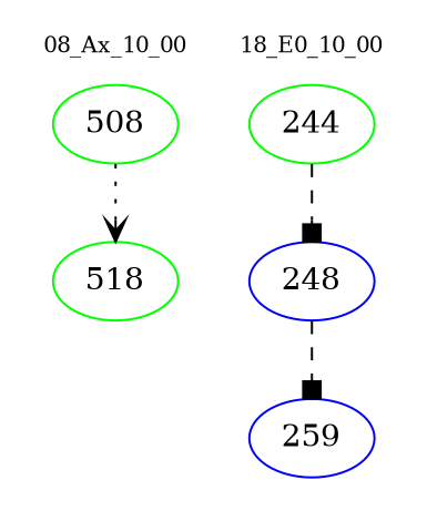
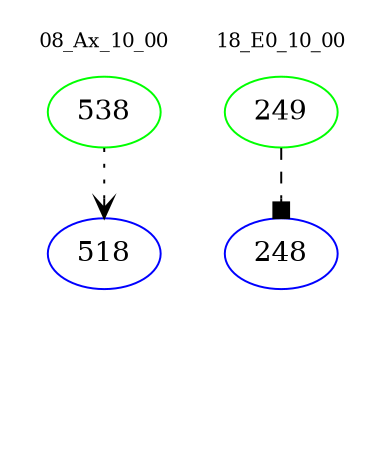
  digraph {
    node [color=blue]
    edge [arrowhead=box color=black style=dashed]
-   n1 [color=green label=508]
-   n2 [color=green label=518]
-   n3 [color=green label=244]
+   n1 [color=green label=538]
+   n2 [label=518]
+   n3 [color=green label=249]
    n4 [label=248]
-   n5 [label=259]
    subgraph cluster_1 {
      color=white
      fontsize=10
      label="08_Ax_10_00"
      n1
      n2
    }
    subgraph cluster_2 {
      color=white
      fontsize=10
      label="18_E0_10_00"
      n3
      n4
-     n5
    }
    n1 -> n2 [arrowhead=vee style=dotted]
    n3 -> n4
-   n4 -> n5
  }
